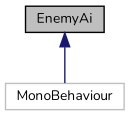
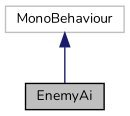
  digraph {
    fontname=Nunito
    node [fontname=Nunito fontsize=10 shape=record style=filled]
    n1 [color=black fillcolor=grey75 fontcolor=black height=0.2 label=EnemyAi width=0.4]
    n2 [color=grey75 fillcolor=white height=0.2 label=MonoBehaviour width=0.4]
-   n1 -> n2 [color=midnightblue dir=back fontname=Nunito fontsize=10 labelfontname=Helvetica labelfontsize=10 style=solid]
+   n2 -> n1 [color=midnightblue dir=back fontname=Nunito fontsize=10 labelfontname=Helvetica labelfontsize=10 style=solid]
  }
